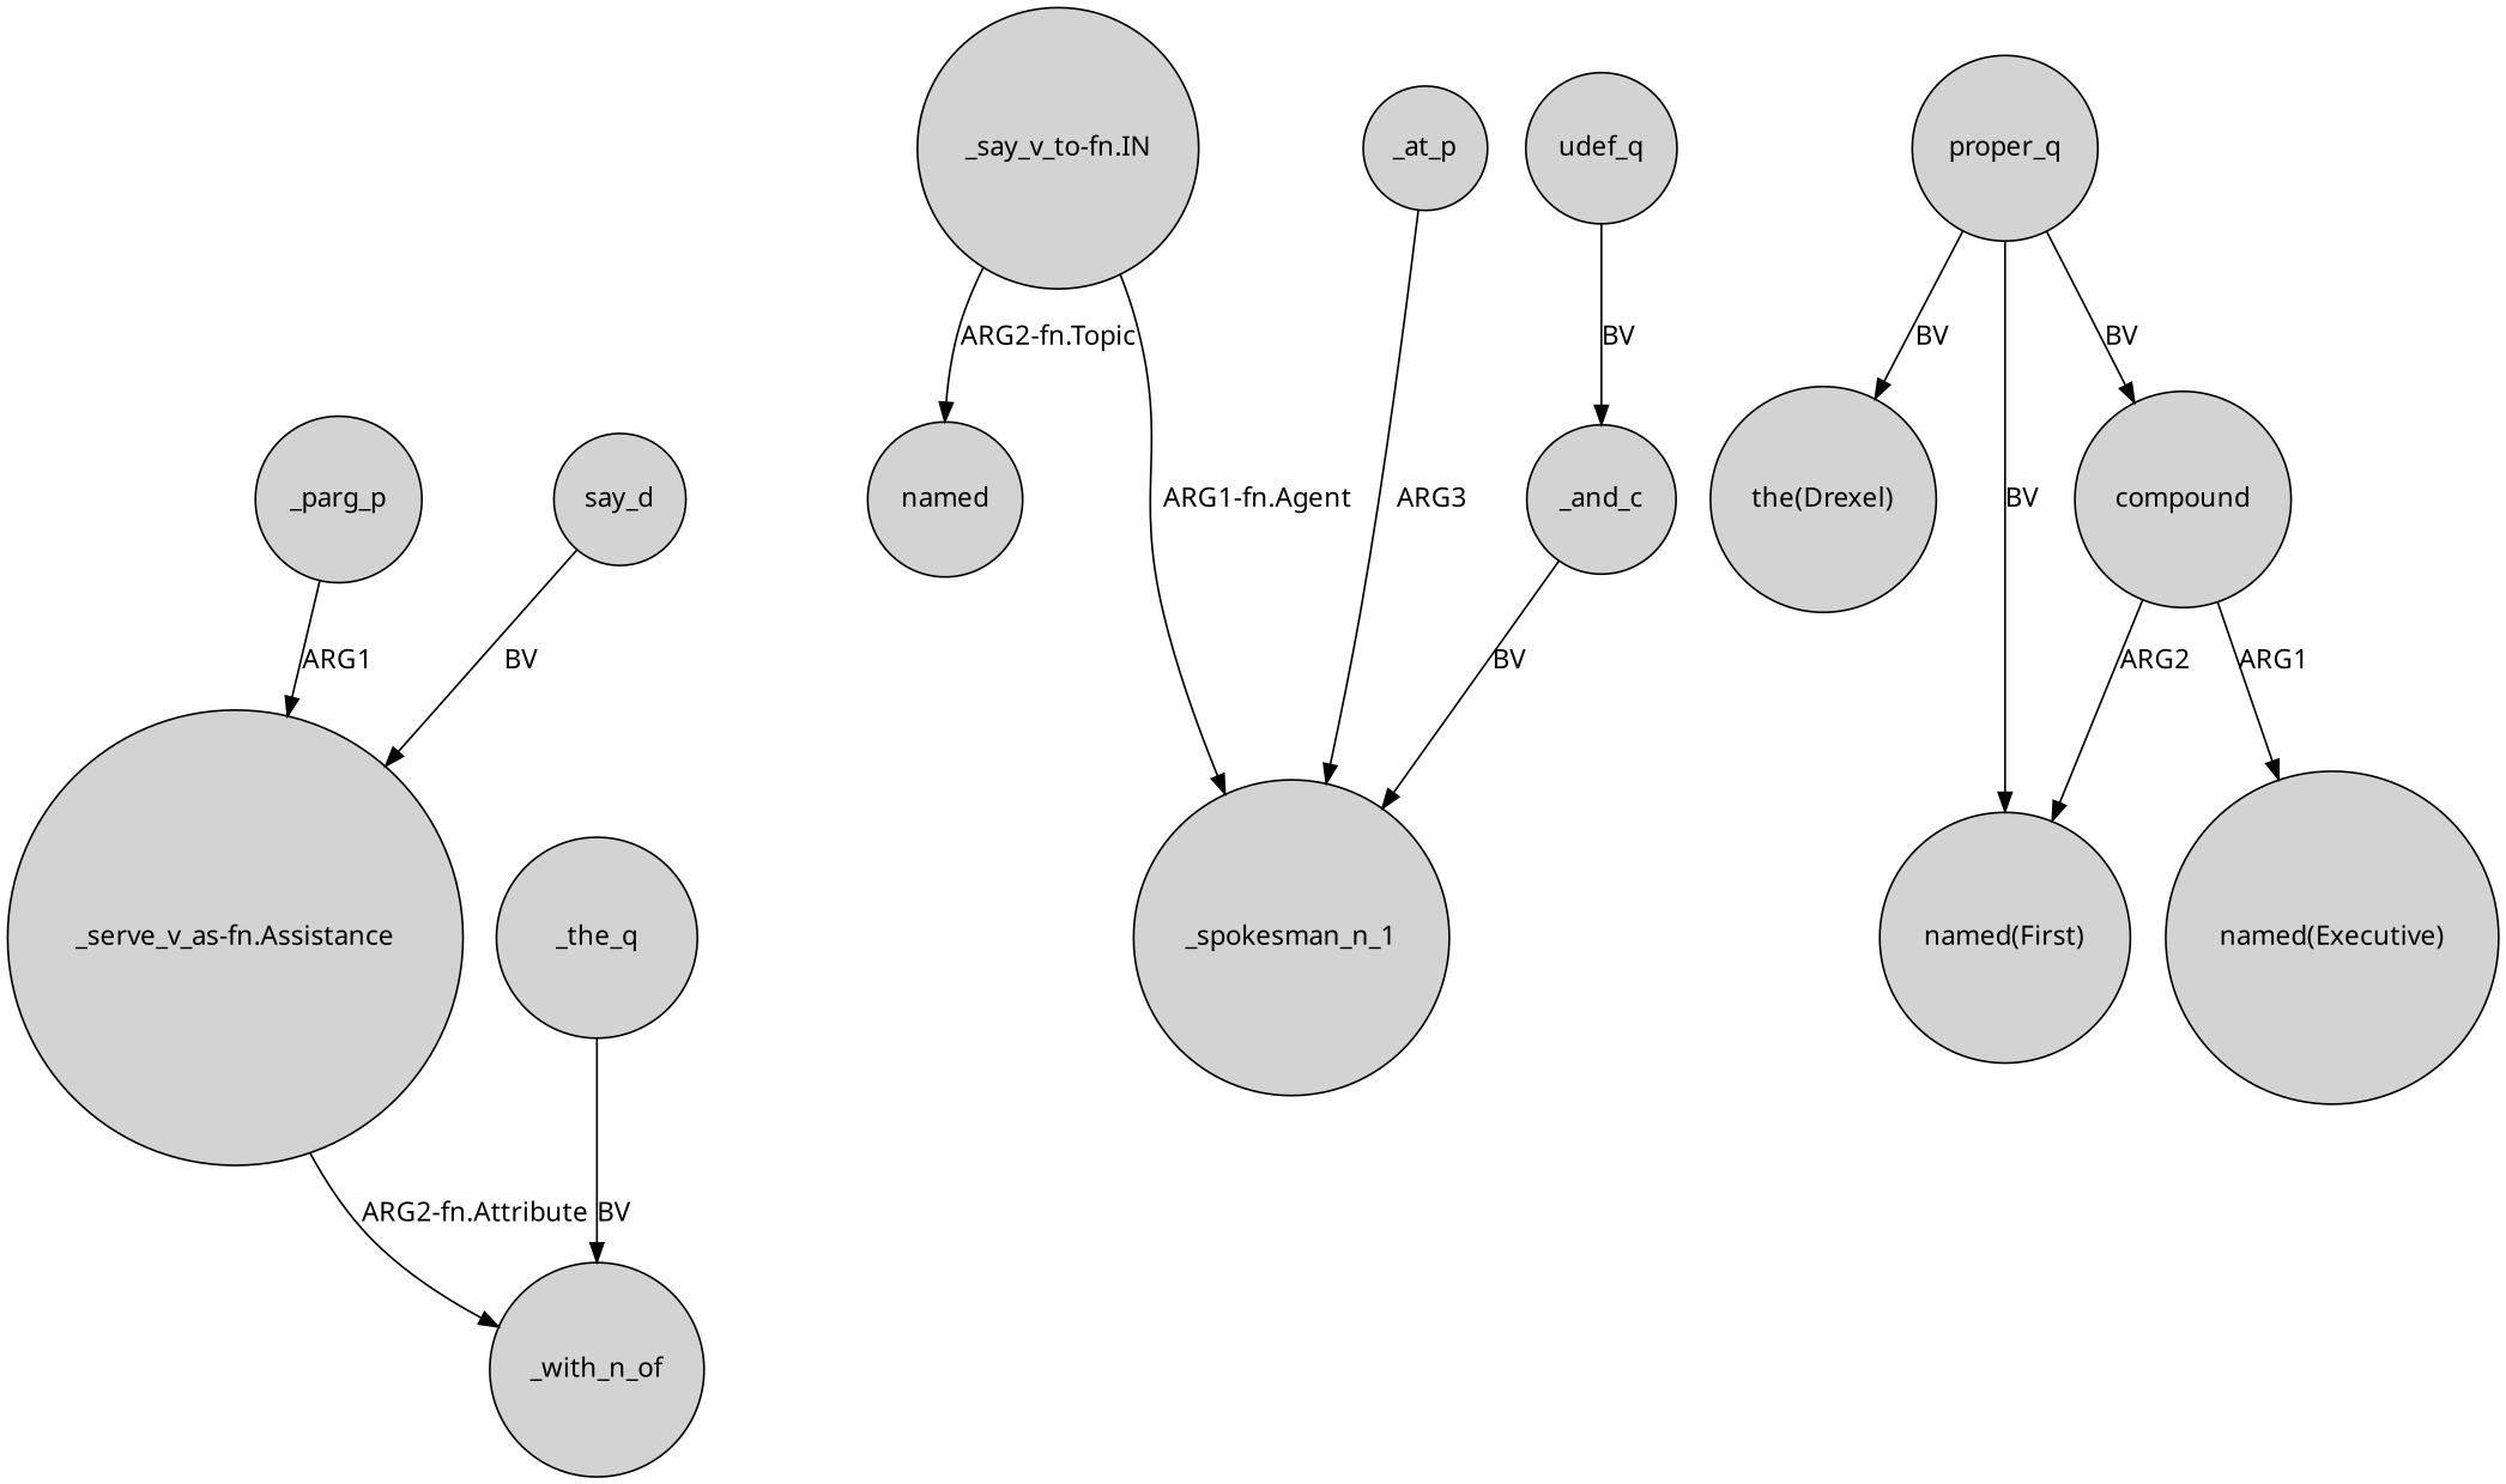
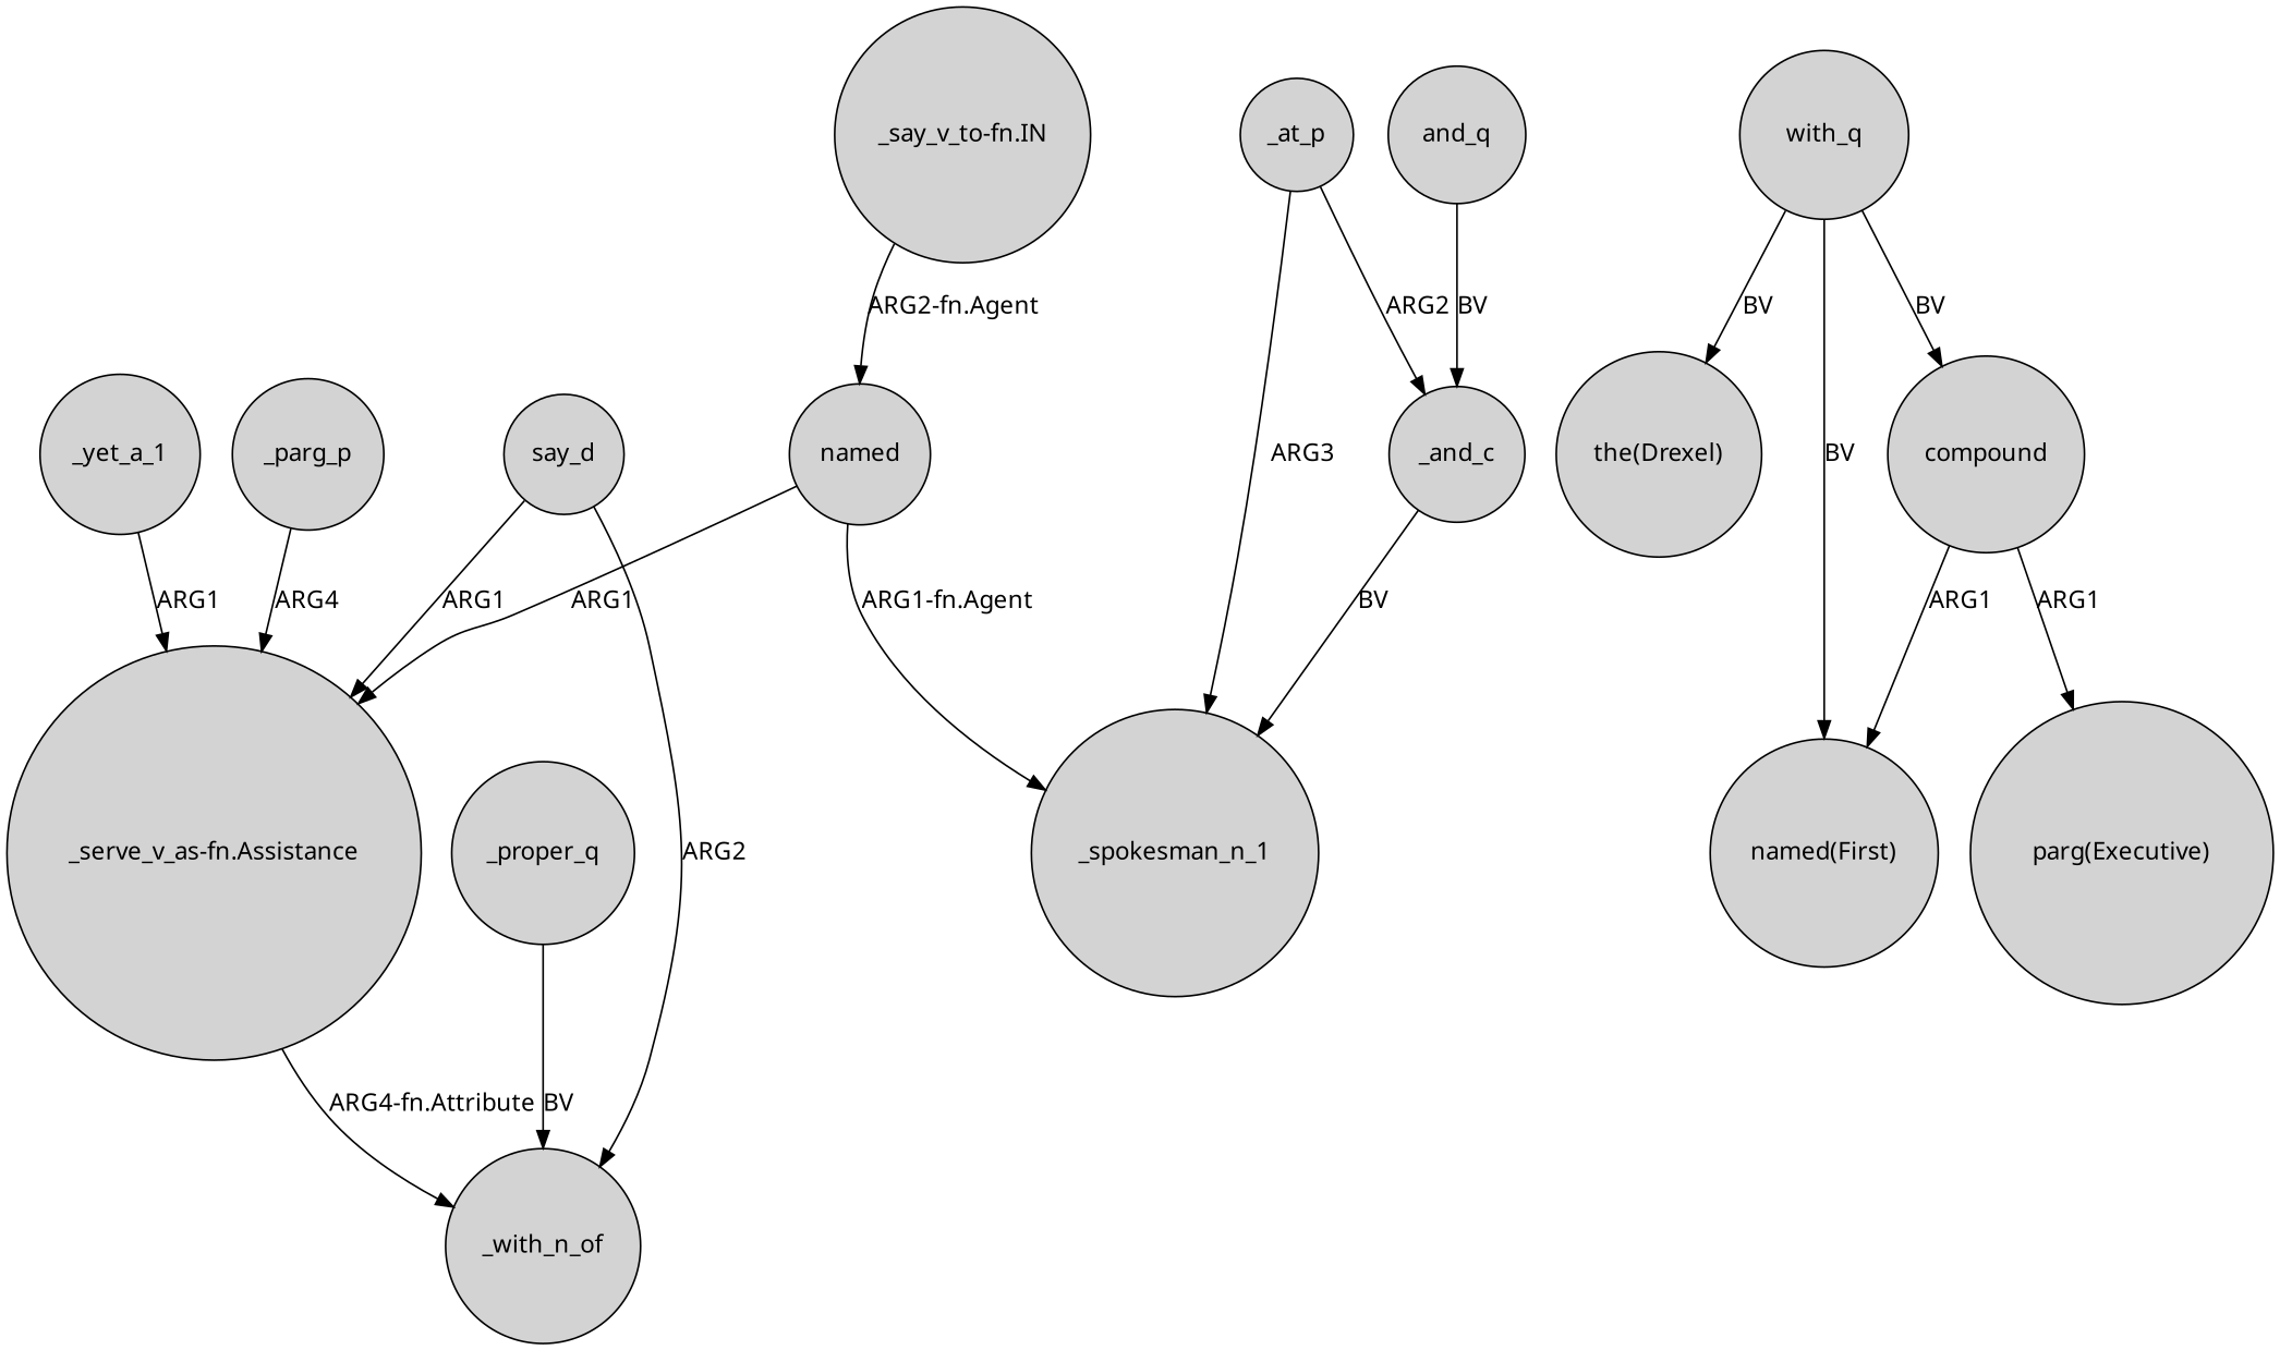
  digraph {
    fontname="Noto Sans"
    node [fontname="Noto Sans" shape=circle style=filled]
    edge [fontname="Noto Sans"]
    n1 [label=_with_n_of]
    "_serve_v_as-fn.Assistance"
    n3 [label="the(Drexel)"]
-   proper_q
+   proper_q [label=with_q]
    "named(First)"
    compound
-   _the_q
-   "named(Executive)"
+   _the_q [label=_proper_q]
+   "named(Executive)" [label="parg(Executive)"]
    n9 [label=_parg_p]
-   udef_q
+   udef_q [label=and_q]
    _and_c
    _spokesman_n_1
    "_say_v_to-fn.IN"
    n14 [label=named]
+   _yet_a_1
    n16 [label=say_d]
    _at_p
-   "_serve_v_as-fn.Assistance" -> n1 [label="ARG2-fn.Attribute"]
+   "_serve_v_as-fn.Assistance" -> n1 [label="ARG4-fn.Attribute"]
    proper_q -> n3 [label=BV]
    proper_q -> "named(First)" [label=BV]
    proper_q -> compound [label=BV]
-   compound -> "named(First)" [label=ARG2]
+   compound -> "named(First)" [label=ARG1]
    compound -> "named(Executive)" [label=ARG1]
    _the_q -> n1 [label=BV]
-   n9 -> "_serve_v_as-fn.Assistance" [label=ARG1]
+   n9 -> "_serve_v_as-fn.Assistance" [label=ARG4]
    udef_q -> _and_c [label=BV]
    _and_c -> _spokesman_n_1 [label=BV]
-   "_say_v_to-fn.IN" -> _spokesman_n_1 [label="ARG1-fn.Agent"]
-   "_say_v_to-fn.IN" -> n14 [label="ARG2-fn.Topic"]
-   n16 -> "_serve_v_as-fn.Assistance" [label=BV]
+   n14 -> _spokesman_n_1 [label="ARG1-fn.Agent"]
+   "_say_v_to-fn.IN" -> n14 [label="ARG2-fn.Agent"]
+   n14 -> "_serve_v_as-fn.Assistance" [label=ARG1]
+   _yet_a_1 -> "_serve_v_as-fn.Assistance" [label=ARG1]
+   n16 -> n1 [label=ARG2]
+   n16 -> "_serve_v_as-fn.Assistance" [label=ARG1]
+   _at_p -> _and_c [label=ARG2]
    _at_p -> _spokesman_n_1 [label=ARG3]
  }
